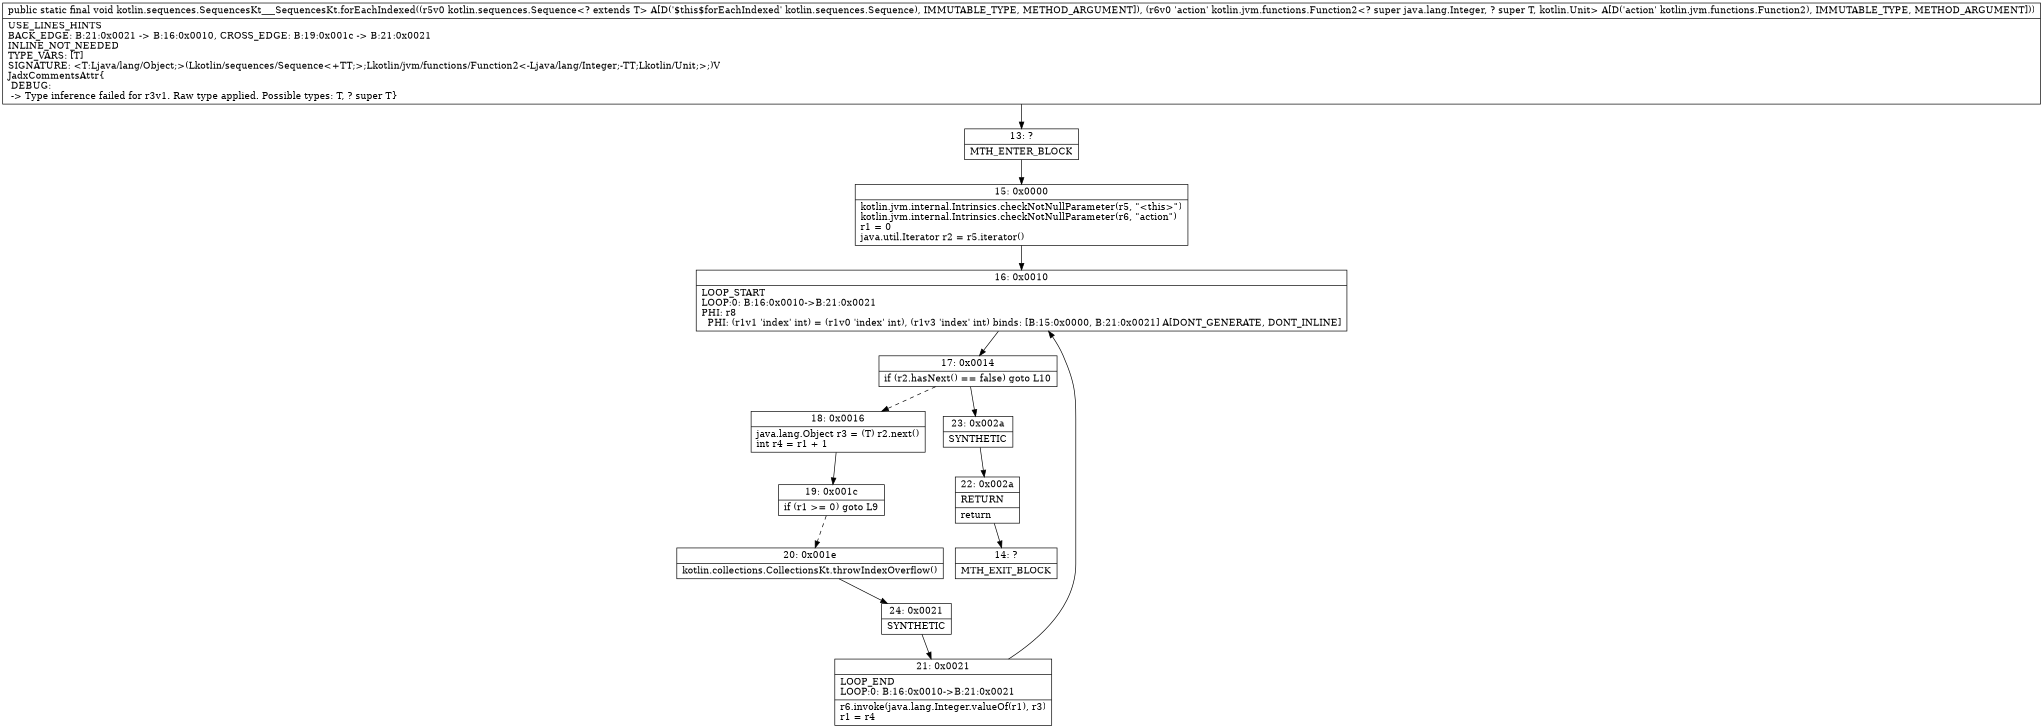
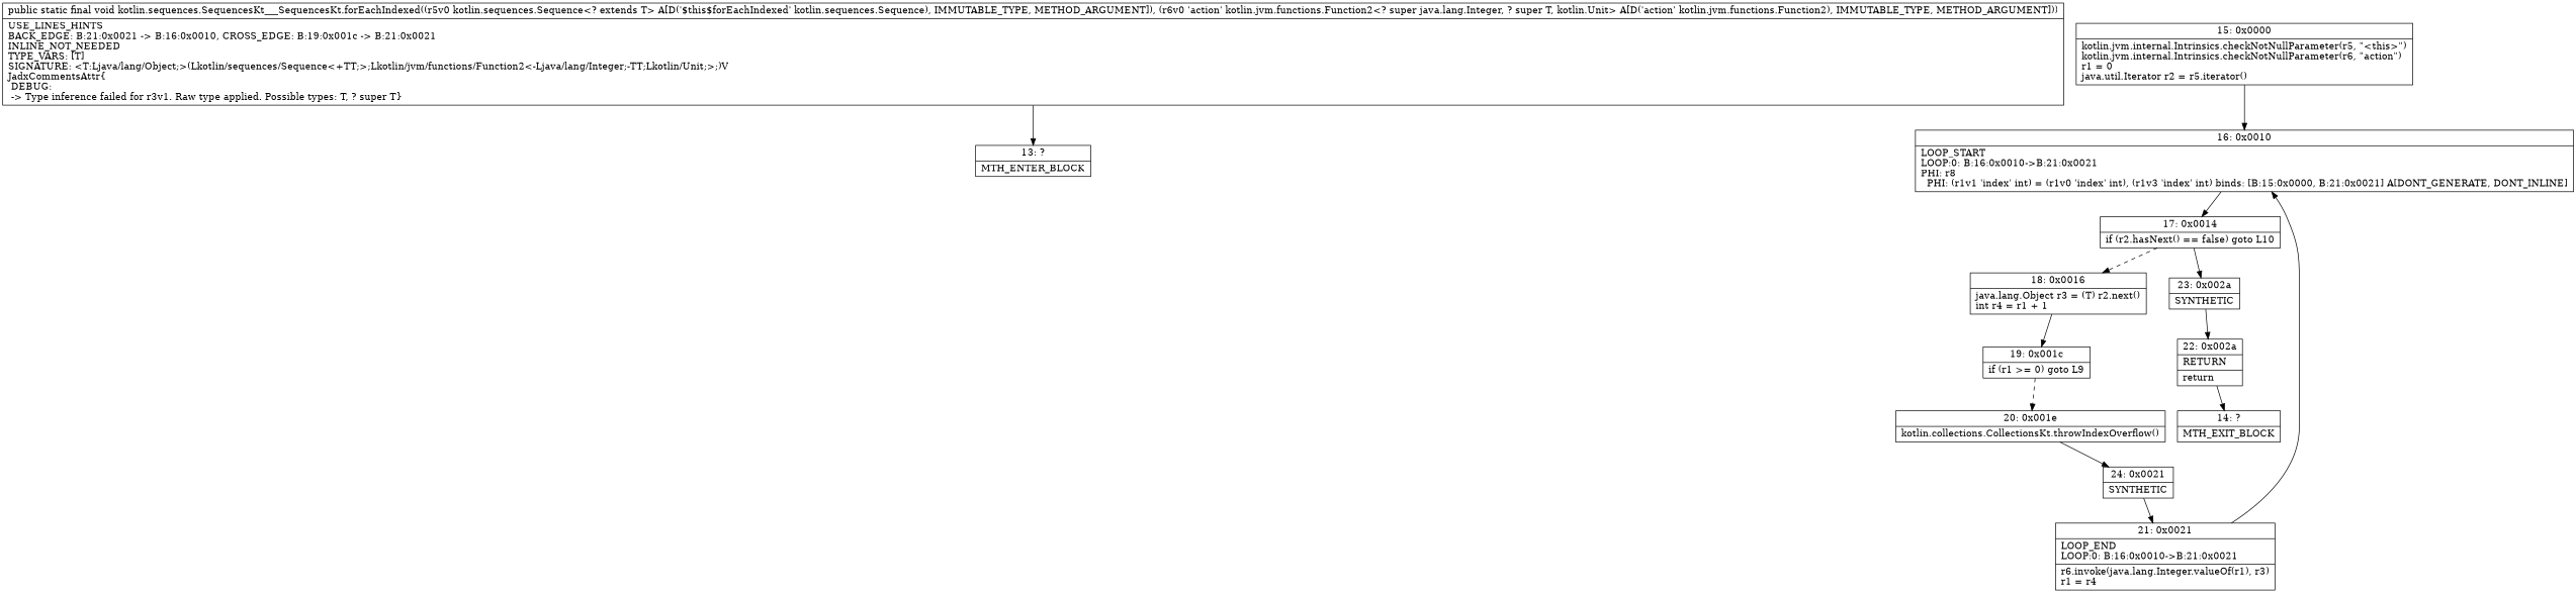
  digraph {
    node [shape=record]
    n1 [label="{13\:\ ?|MTH_ENTER_BLOCK\l}"]
    n2 [label="{15\:\ 0x0000|kotlin.jvm.internal.Intrinsics.checkNotNullParameter(r5, \"\<this\>\")\lkotlin.jvm.internal.Intrinsics.checkNotNullParameter(r6, \"action\")\lr1 = 0\ljava.util.Iterator r2 = r5.iterator()\l}"]
    n3 [label="{16\:\ 0x0010|LOOP_START\lLOOP:0: B:16:0x0010\-\>B:21:0x0021\lPHI: r8 \l  PHI: (r1v1 'index' int) = (r1v0 'index' int), (r1v3 'index' int) binds: [B:15:0x0000, B:21:0x0021] A[DONT_GENERATE, DONT_INLINE]\l}"]
    n4 [label="{17\:\ 0x0014|if (r2.hasNext() == false) goto L10\l}"]
    n5 [label="{18\:\ 0x0016|java.lang.Object r3 = (T) r2.next()\lint r4 = r1 + 1\l}"]
    n6 [label="{23\:\ 0x002a|SYNTHETIC\l}"]
    n7 [label="{19\:\ 0x001c|if (r1 \>= 0) goto L9\l}"]
    n8 [label="{22\:\ 0x002a|RETURN\l|return\l}"]
    n9 [label="{20\:\ 0x001e|kotlin.collections.CollectionsKt.throwIndexOverflow()\l}"]
    n10 [label="{24\:\ 0x0021|SYNTHETIC\l}"]
    n11 [label="{21\:\ 0x0021|LOOP_END\lLOOP:0: B:16:0x0010\-\>B:21:0x0021\l|r6.invoke(java.lang.Integer.valueOf(r1), r3)\lr1 = r4\l}"]
    n12 [label="{14\:\ ?|MTH_EXIT_BLOCK\l}"]
    n13 [label="{public static final void kotlin.sequences.SequencesKt___SequencesKt.forEachIndexed((r5v0 kotlin.sequences.Sequence\<? extends T\> A[D('$this$forEachIndexed' kotlin.sequences.Sequence), IMMUTABLE_TYPE, METHOD_ARGUMENT]), (r6v0 'action' kotlin.jvm.functions.Function2\<? super java.lang.Integer, ? super T, kotlin.Unit\> A[D('action' kotlin.jvm.functions.Function2), IMMUTABLE_TYPE, METHOD_ARGUMENT]))  | USE_LINES_HINTS\lBACK_EDGE: B:21:0x0021 \-\> B:16:0x0010, CROSS_EDGE: B:19:0x001c \-\> B:21:0x0021\lINLINE_NOT_NEEDED\lTYPE_VARS: [T]\lSIGNATURE: \<T:Ljava\/lang\/Object;\>(Lkotlin\/sequences\/Sequence\<+TT;\>;Lkotlin\/jvm\/functions\/Function2\<\-Ljava\/lang\/Integer;\-TT;Lkotlin\/Unit;\>;)V\lJadxCommentsAttr\{\l DEBUG: \l \-\> Type inference failed for r3v1. Raw type applied. Possible types: T, ? super T\}\l}"]
-   n1 -> n2
    n2 -> n3
    n3 -> n4
    n4 -> n5 [style=dashed]
    n4 -> n6
    n5 -> n7
    n6 -> n8
    n7 -> n9 [style=dashed]
    n8 -> n12
    n9 -> n10
    n10 -> n11
    n11 -> n3
    n13 -> n1
  }
